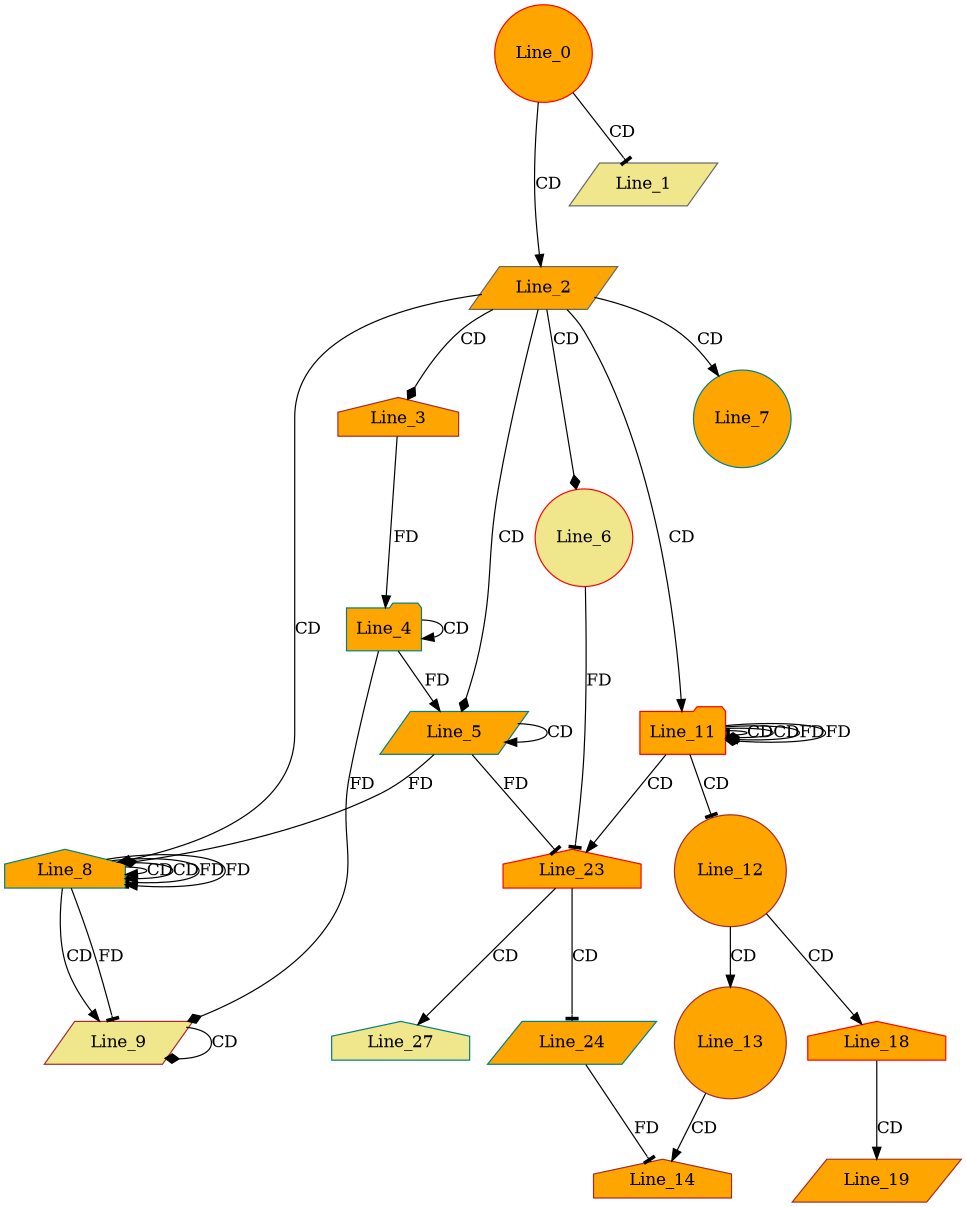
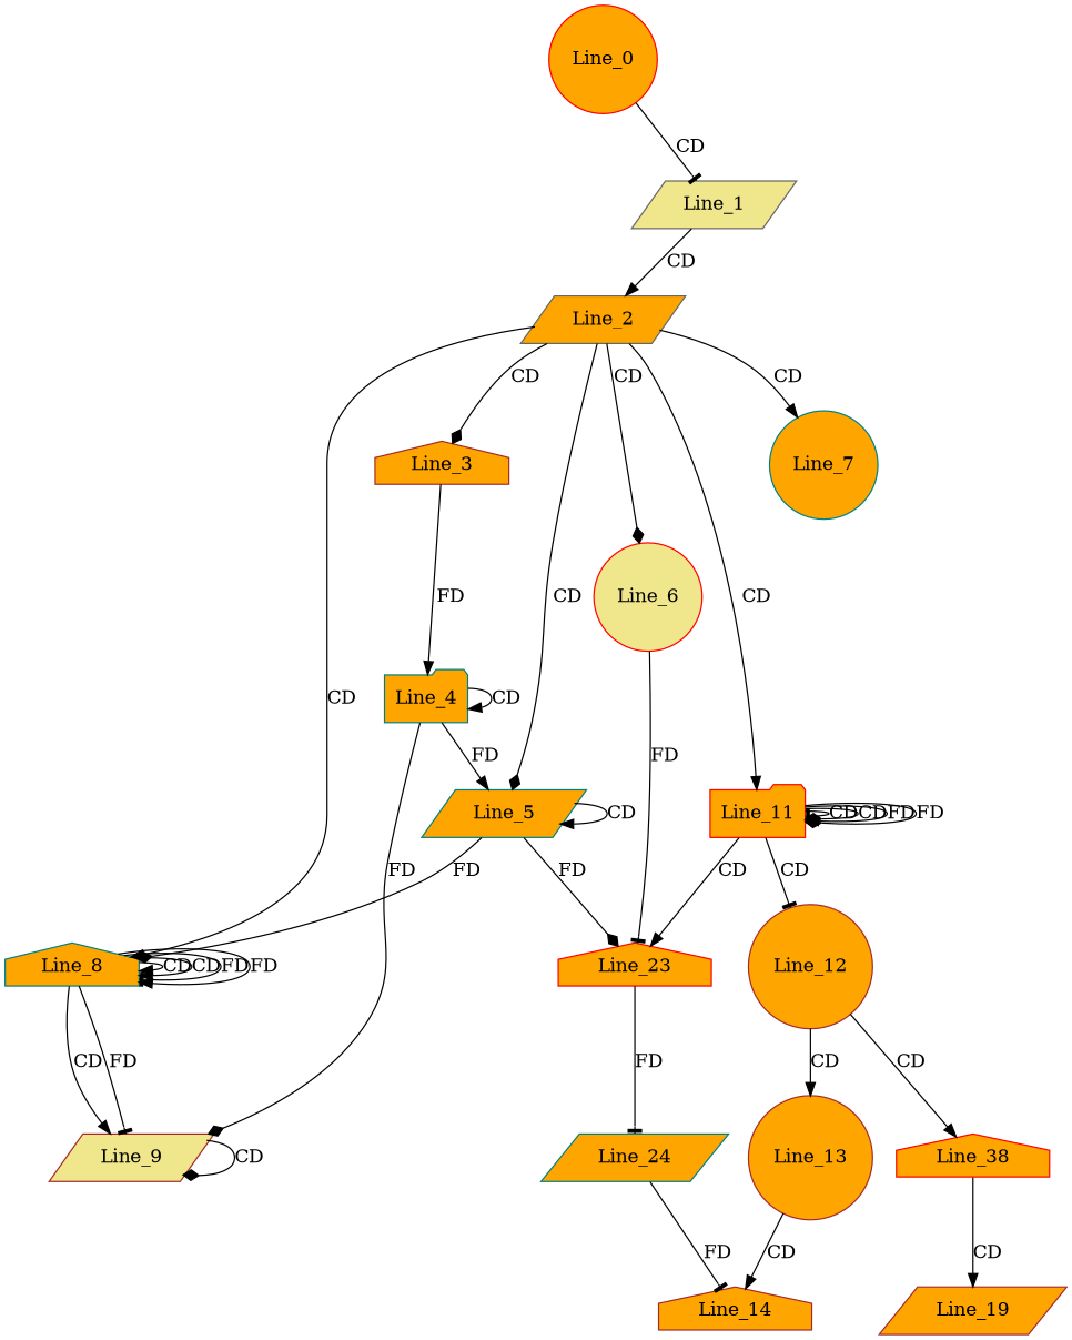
  digraph {
    node [color=brown fillcolor=orange shape=parallelogram style=filled]
    edge [arrowhead=normal]
    Line_0 [color=red shape=circle]
    Line_1 [color=gray40 fillcolor=khaki]
    Line_2 [color=gray40]
    Line_3 [shape=house]
    Line_5 [color=teal]
    Line_6 [color=red fillcolor=khaki shape=circle]
    Line_7 [color=teal shape=circle]
    Line_8 [color=teal shape=house]
    Line_11 [color=red shape=folder]
    Line_4 [color=teal shape=folder]
    Line_9 [fillcolor=khaki]
    Line_23 [color=red shape=house]
    Line_12 [shape=circle]
    Line_24 [color=teal]
-   Line_27 [color=teal fillcolor=khaki shape=house]
    Line_14 [shape=house]
    Line_13 [shape=circle]
-   Line_18 [color=red shape=house]
+   Line_18 [color=red shape=house label=Line_38]
    Line_19
    Line_0 -> Line_1 [arrowhead=tee label=CD]
-   Line_0 -> Line_2 [label=CD]
+   Line_1 -> Line_2 [label=CD]
    Line_2 -> Line_3 [arrowhead=diamond label=CD]
    Line_2 -> Line_5 [arrowhead=diamond label=CD]
    Line_2 -> Line_6 [arrowhead=diamond label=CD]
    Line_2 -> Line_7 [label=CD]
    Line_2 -> Line_8 [label=CD]
    Line_2 -> Line_11 [label=CD]
    Line_3 -> Line_4 [label=FD]
    Line_5 -> Line_5 [label=CD]
    Line_5 -> Line_8 [arrowhead=diamond label=FD]
-   Line_5 -> Line_23 [arrowhead=tee label=FD]
+   Line_5 -> Line_23 [arrowhead=diamond label=FD]
    Line_6 -> Line_23 [arrowhead=tee label=FD]
    Line_8 -> Line_8 [label=CD]
    Line_8 -> Line_8 [label=CD]
    Line_8 -> Line_8 [arrowhead=tee label=FD]
    Line_8 -> Line_8 [label=FD]
    Line_8 -> Line_9 [label=CD]
    Line_8 -> Line_9 [arrowhead=tee label=FD]
    Line_11 -> Line_11 [arrowhead=tee label=CD]
    Line_11 -> Line_11 [arrowhead=diamond label=CD]
    Line_11 -> Line_11 [label=FD]
    Line_11 -> Line_11 [arrowhead=diamond label=FD]
    Line_11 -> Line_23 [label=CD]
    Line_11 -> Line_12 [arrowhead=tee label=CD]
    Line_4 -> Line_5 [label=FD]
    Line_4 -> Line_4 [label=CD]
    Line_4 -> Line_9 [arrowhead=diamond label=FD]
    Line_9 -> Line_9 [arrowhead=diamond label=CD]
-   Line_23 -> Line_24 [arrowhead=tee label=CD]
-   Line_23 -> Line_27 [label=CD]
+   Line_23 -> Line_24 [arrowhead=tee label=FD]
    Line_12 -> Line_13 [label=CD]
    Line_12 -> Line_18 [label=CD]
    Line_24 -> Line_14 [arrowhead=tee label=FD]
    Line_13 -> Line_14 [label=CD]
    Line_18 -> Line_19 [label=CD]
  }
